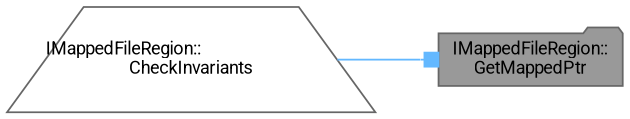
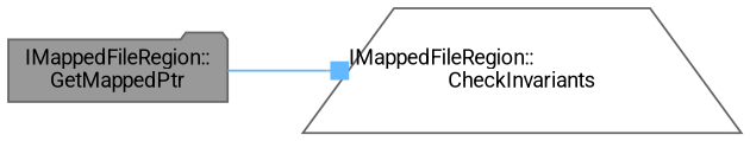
  digraph {
    rankdir=LR
    fontname=Roboto
    node [fontname=Roboto fontsize=10 style=filled]
    n1 [color=gray40 fillcolor=grey60 fontcolor=black height=0.2 label="IMappedFileRegion::\lGetMappedPtr" shape=folder width=0.4]
    n2 [color=grey40 fillcolor=white height=0.2 label="IMappedFileRegion::\lCheckInvariants" shape=trapezium width=0.4]
-   n2 -> n1 [color=steelblue1 fontname=Roboto fontsize=10 labelfontname=Helvetica labelfontsize=10 style=solid arrowhead=box]
+   n1 -> n2 [color=steelblue1 fontname=Roboto fontsize=10 labelfontname=Helvetica labelfontsize=10 style=solid arrowhead=box]
  }
